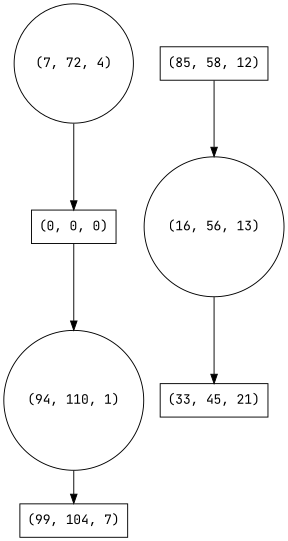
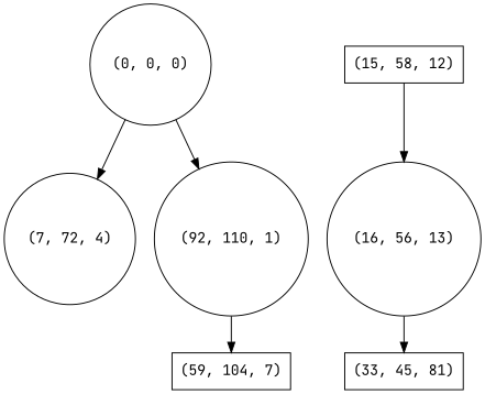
  digraph {
    fontname="JetBrains Mono"
    node [fontname="JetBrains Mono" shape=box]
    edge [fontname="JetBrains Mono"]
    "(7, 72, 4)" [shape=circle]
-   "(0, 0, 0)"
-   "(92, 110, 1)" [shape=circle label="(94, 110, 1)"]
-   "(99, 104, 7)"
+   "(0, 0, 0)" [shape=circle]
+   "(92, 110, 1)" [shape=circle]
+   "(99, 104, 7)" [label="(59, 104, 7)"]
    "(16, 56, 13)" [shape=circle]
-   "(15, 58, 12)" [label="(85, 58, 12)"]
-   "(33, 45, 21)"
-   "(7, 72, 4)" -> "(0, 0, 0)"
+   "(15, 58, 12)"
+   "(33, 45, 21)" [label="(33, 45, 81)"]
+   "(0, 0, 0)" -> "(7, 72, 4)"
    "(0, 0, 0)" -> "(92, 110, 1)"
    "(92, 110, 1)" -> "(99, 104, 7)"
    "(16, 56, 13)" -> "(33, 45, 21)"
    "(15, 58, 12)" -> "(16, 56, 13)"
  }
